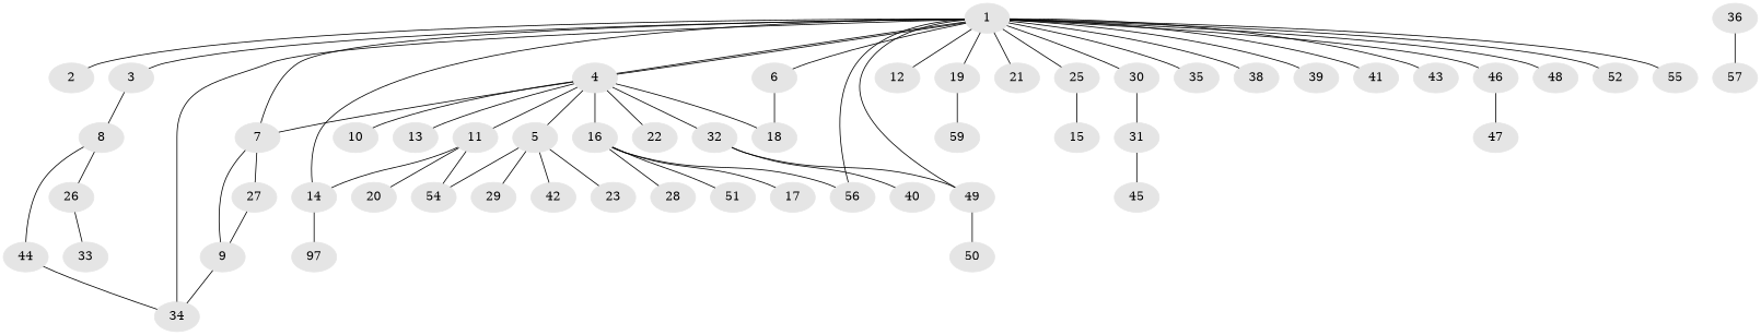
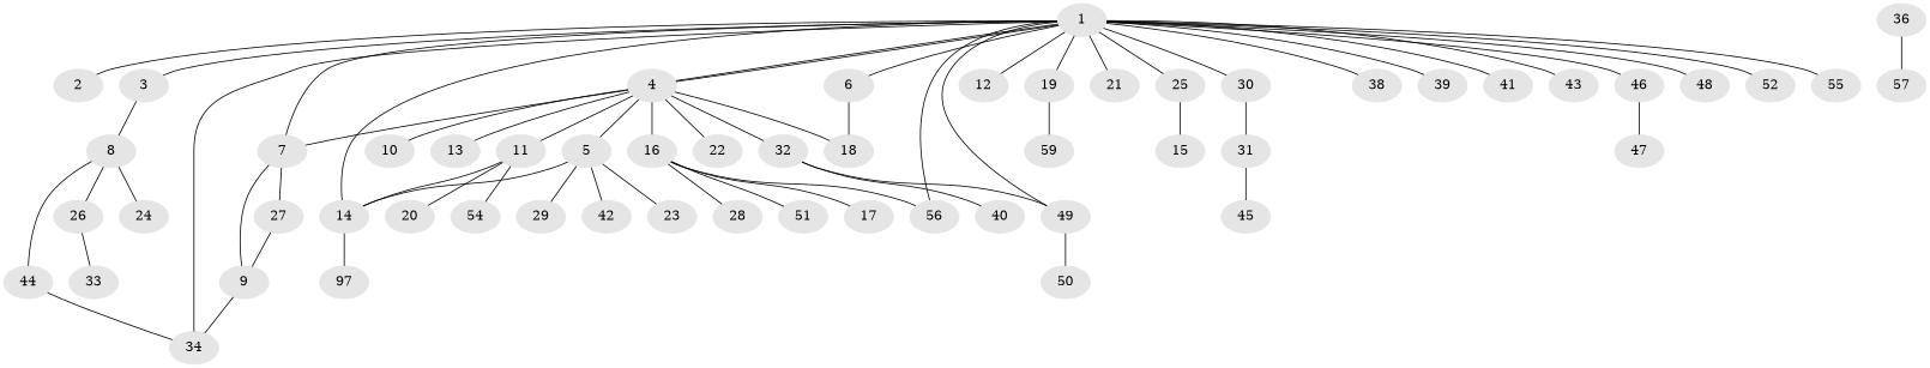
  graph {
    node [color=gray90 style=filled]
    1
    2
    3
    4
    6
    7
    12
    14
    19
    21
    25
    30
    34
-   35
    38
    39
    41
    43
    46
    48
    49
    52
    55
    56
    8
    5
    10
    11
    13
    16
    22
    32
    18
    9
    27
    n36 [label=97]
    n37 [label=59]
    15
    31
    47
    50
+   24
    26
    44
    23
    29
    42
    54
    20
    17
    28
    51
    40
    33
    36
    57
    45
    1 -- 2
    1 -- 3
    1 -- 4
    1 -- 4
    1 -- 6
    1 -- 7
    1 -- 12
    1 -- 14
    1 -- 19
    1 -- 21
    1 -- 25
    1 -- 30
    1 -- 34
-   1 -- 35
    1 -- 38
    1 -- 39
    1 -- 41
    1 -- 43
    1 -- 46
    1 -- 48
    1 -- 49
    1 -- 52
    1 -- 55
    1 -- 56
    3 -- 8
    4 -- 7
    4 -- 5
    4 -- 10
    4 -- 11
    4 -- 13
    4 -- 16
    4 -- 22
    4 -- 32
    4 -- 18
    6 -- 18
    7 -- 9
    7 -- 27
    14 -- n36
    19 -- n37
    25 -- 15
    30 -- 31
    46 -- 47
    49 -- 50
+   8 -- 24
    8 -- 26
    8 -- 44
    5 -- 23
    5 -- 29
    5 -- 42
-   5 -- 54
+   5 -- 14
    11 -- 14
    11 -- 54
    11 -- 20
    16 -- 56
    16 -- 17
    16 -- 28
    16 -- 51
    32 -- 49
    32 -- 40
    9 -- 34
    27 -- 9
    31 -- 45
    26 -- 33
    44 -- 34
    36 -- 57
  }
